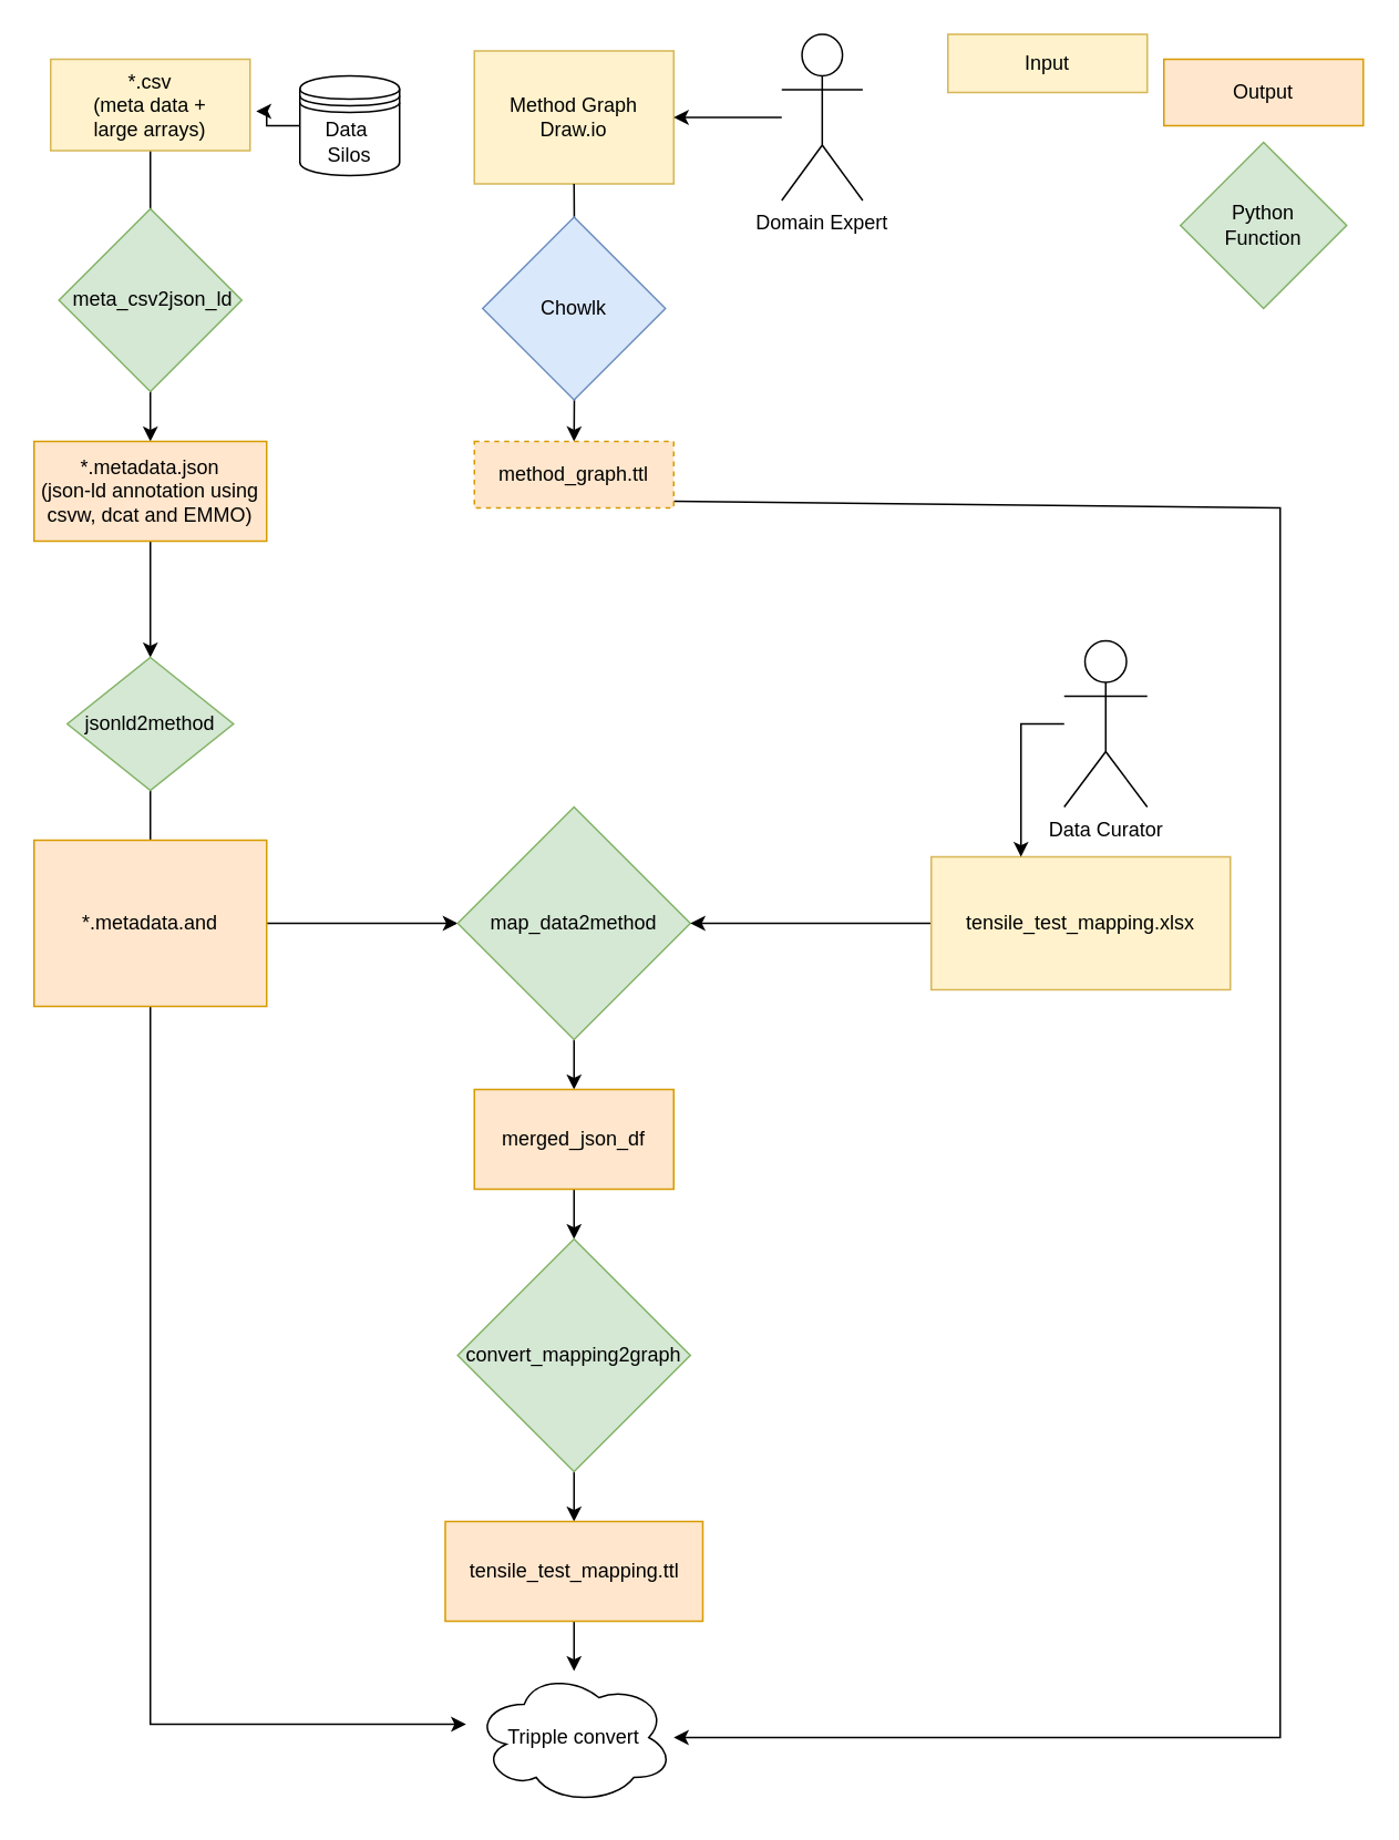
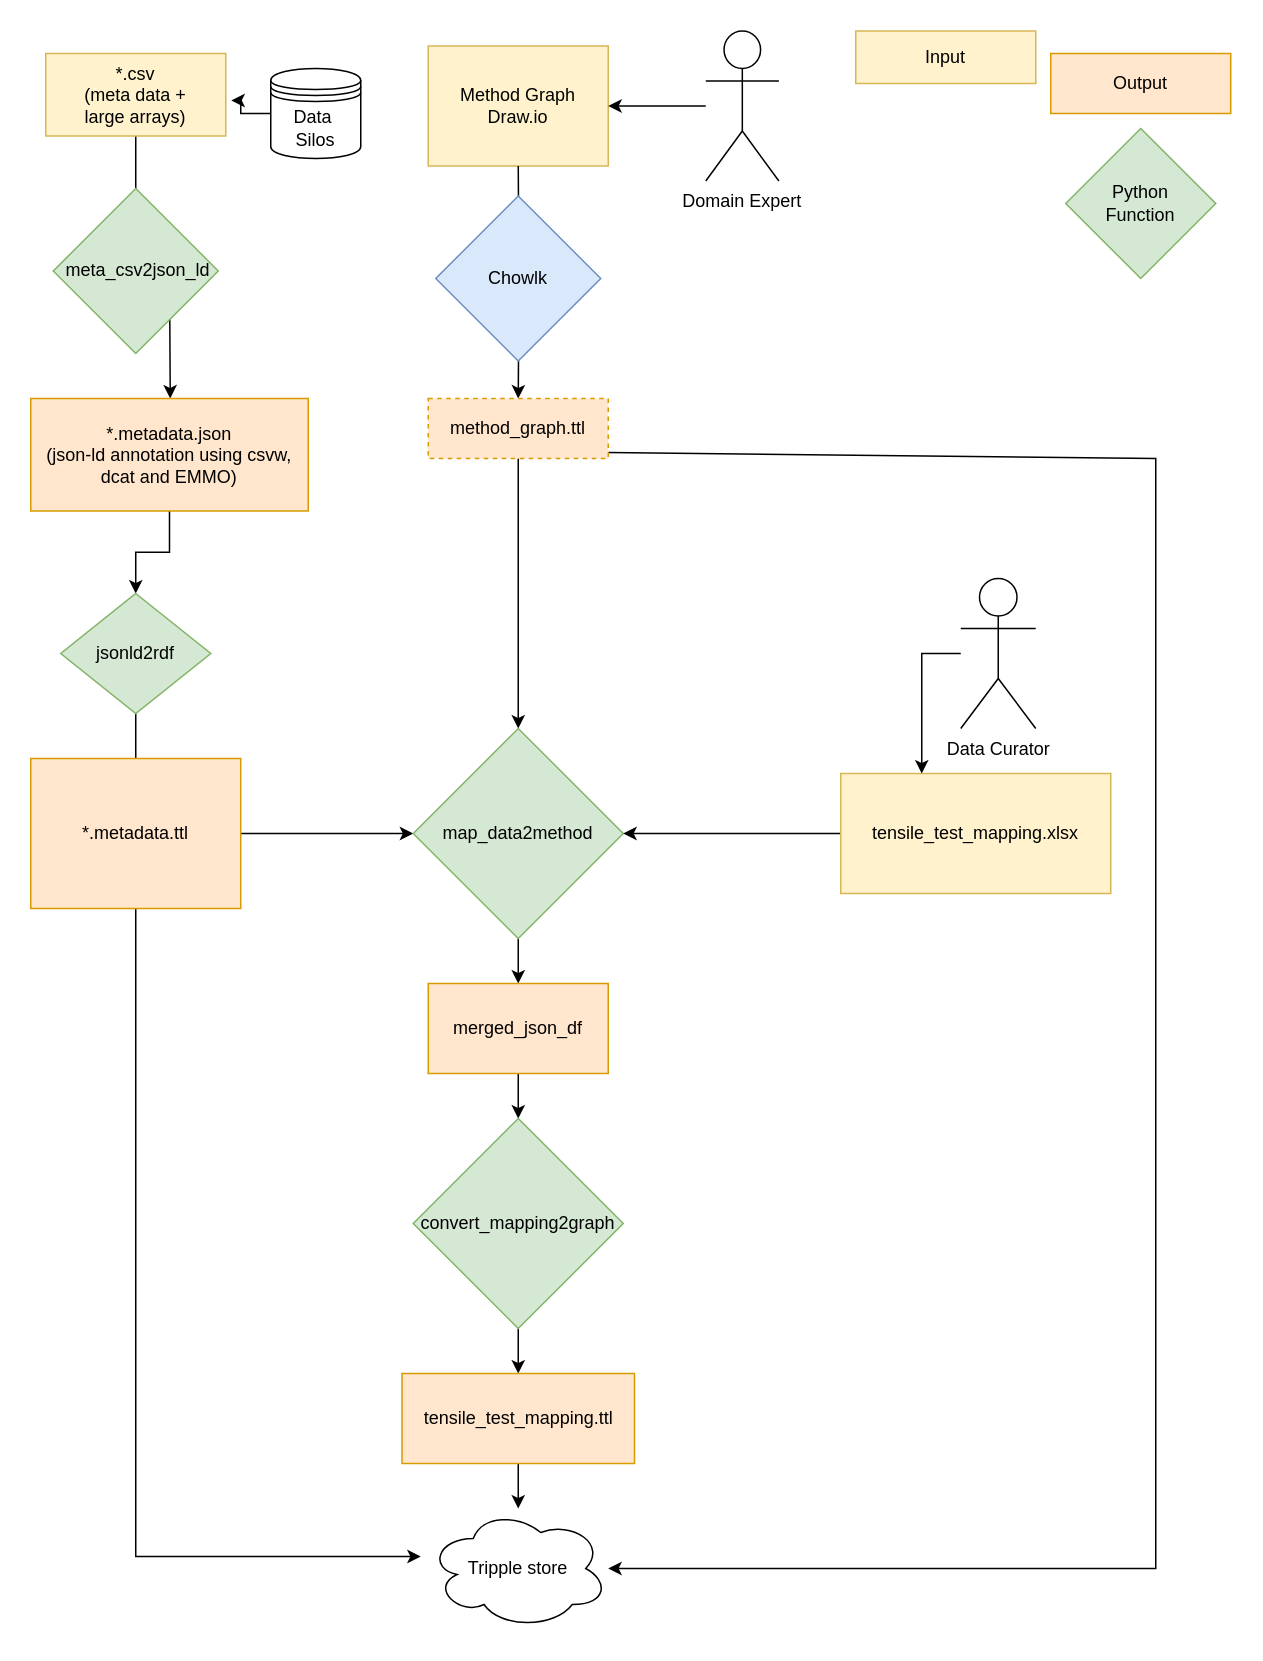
  <mxCell id="0" />
  <mxCell id="1" parent="0" />
  <mxCell id="2" value="" style="edgeStyle=orthogonalEdgeStyle;rounded=0;orthogonalLoop=1;jettySize=auto;html=1;" parent="1" source="3" target="5" edge="1"><mxGeometry relative="1" as="geometry" /></mxCell>
  <mxCell id="3" value="*.csv&lt;br&gt;(meta data +&lt;br&gt;large arrays)" style="rounded=0;whiteSpace=wrap;html=1;snapToPoint=1;points=[[0.1,0],[0.2,0],[0.3,0],[0.4,0],[0.5,0],[0.6,0],[0.7,0],[0.8,0],[0.9,0],[0,0.1],[0,0.3],[0,0.5],[0,0.7],[0,0.9],[0.1,1],[0.2,1],[0.3,1],[0.4,1],[0.5,1],[0.6,1],[0.7,1],[0.8,1],[0.9,1],[1,0.1],[1,0.3],[1,0.5],[1,0.7],[1,0.9]];fillColor=#fff2cc;strokeColor=#d6b656;" parent="1" vertex="1"><mxGeometry x="30" y="35" width="120" height="55" as="geometry" /></mxCell>
  <mxCell id="4" style="edgeStyle=orthogonalEdgeStyle;rounded=0;orthogonalLoop=1;jettySize=auto;html=1;entryX=0.5;entryY=0;entryDx=0;entryDy=0;exitX=0.5;exitY=1;exitDx=0;exitDy=0;" parent="1" source="5" target="8" edge="1"><mxGeometry relative="1" as="geometry"><mxPoint x="90" y="355" as="sourcePoint" /></mxGeometry></mxCell>
- <mxCell id="5" value="*.metadata.json&lt;br&gt;(json-ld annotation using csvw, dcat and EMMO)" style="rounded=0;whiteSpace=wrap;html=1;snapToPoint=1;points=[[0.1,0],[0.2,0],[0.3,0],[0.4,0],[0.5,0],[0.6,0],[0.7,0],[0.8,0],[0.9,0],[0,0.1],[0,0.3],[0,0.5],[0,0.7],[0,0.9],[0.1,1],[0.2,1],[0.3,1],[0.4,1],[0.5,1],[0.6,1],[0.7,1],[0.8,1],[0.9,1],[1,0.1],[1,0.3],[1,0.5],[1,0.7],[1,0.9]];fillColor=#ffe6cc;strokeColor=#d79b00;" parent="1" vertex="1"><mxGeometry x="20" y="265" width="140" height="60" as="geometry" /></mxCell>
+ <mxCell id="5" value="*.metadata.json&lt;br&gt;(json-ld annotation using csvw, dcat and EMMO)" style="rounded=0;whiteSpace=wrap;html=1;snapToPoint=1;points=[[0.1,0],[0.2,0],[0.3,0],[0.4,0],[0.5,0],[0.6,0],[0.7,0],[0.8,0],[0.9,0],[0,0.1],[0,0.3],[0,0.5],[0,0.7],[0,0.9],[0.1,1],[0.2,1],[0.3,1],[0.4,1],[0.5,1],[0.6,1],[0.7,1],[0.8,1],[0.9,1],[1,0.1],[1,0.3],[1,0.5],[1,0.7],[1,0.9]];fillColor=#ffe6cc;strokeColor=#d79b00;" parent="1" vertex="1"><mxGeometry x="20" y="265" width="185" height="75" as="geometry" /></mxCell>
  <mxCell id="6" value="&amp;nbsp;meta_csv2json_ld" style="rhombus;whiteSpace=wrap;html=1;fillColor=#d5e8d4;strokeColor=#82b366;" parent="1" vertex="1"><mxGeometry x="35" y="125" width="110" height="110" as="geometry" /></mxCell>
  <mxCell id="7" style="edgeStyle=orthogonalEdgeStyle;rounded=0;orthogonalLoop=1;jettySize=auto;html=1;entryX=0.5;entryY=0;entryDx=0;entryDy=0;" parent="1" source="8" edge="1"><mxGeometry relative="1" as="geometry"><mxPoint x="90" y="575" as="targetPoint" /></mxGeometry></mxCell>
- <mxCell id="8" value="jsonld2method" style="rhombus;whiteSpace=wrap;html=1;fillColor=#d5e8d4;strokeColor=#82b366;" parent="1" vertex="1"><mxGeometry x="40" y="395" width="100" height="80" as="geometry" /></mxCell>
+ <mxCell id="8" value="jsonld2rdf" style="rhombus;whiteSpace=wrap;html=1;fillColor=#d5e8d4;strokeColor=#82b366;" parent="1" vertex="1"><mxGeometry x="40" y="395" width="100" height="80" as="geometry" /></mxCell>
  <mxCell id="9" value="Method Graph&lt;br&gt;Draw.io" style="rounded=0;whiteSpace=wrap;html=1;snapToPoint=1;points=[[0.1,0],[0.2,0],[0.3,0],[0.4,0],[0.5,0],[0.6,0],[0.7,0],[0.8,0],[0.9,0],[0,0.1],[0,0.3],[0,0.5],[0,0.7],[0,0.9],[0.1,1],[0.2,1],[0.3,1],[0.4,1],[0.5,1],[0.6,1],[0.7,1],[0.8,1],[0.9,1],[1,0.1],[1,0.3],[1,0.5],[1,0.7],[1,0.9]];fillColor=#fff2cc;strokeColor=#d6b656;" parent="1" vertex="1"><mxGeometry x="285" y="30" width="120" height="80" as="geometry" /></mxCell>
  <mxCell id="10" value="" style="edgeStyle=orthogonalEdgeStyle;rounded=0;orthogonalLoop=1;jettySize=auto;html=1;entryX=0.5;entryY=0;entryDx=0;entryDy=0;" parent="1" target="14" edge="1"><mxGeometry relative="1" as="geometry"><mxPoint x="345" y="110" as="sourcePoint" /><mxPoint x="345" y="270" as="targetPoint" /></mxGeometry></mxCell>
  <mxCell id="11" value="Chowlk" style="rhombus;whiteSpace=wrap;html=1;fillColor=#dae8fc;strokeColor=#6c8ebf;" parent="1" vertex="1"><mxGeometry x="290" y="130" width="110" height="110" as="geometry" /></mxCell>
+ <mxCell id="12" style="edgeStyle=orthogonalEdgeStyle;rounded=0;orthogonalLoop=1;jettySize=auto;html=1;" parent="1" source="14" target="19" edge="1"><mxGeometry relative="1" as="geometry" /></mxCell>
  <mxCell id="13" style="edgeStyle=orthogonalEdgeStyle;rounded=0;orthogonalLoop=1;jettySize=auto;html=1;" parent="1" source="14" edge="1"><mxGeometry relative="1" as="geometry"><mxPoint x="405" y="1045" as="targetPoint" /><Array as="points"><mxPoint x="770" y="305" /><mxPoint x="770" y="1045" /><mxPoint x="405" y="1045" /></Array></mxGeometry></mxCell>
  <mxCell id="14" value="method_graph.ttl" style="rounded=0;whiteSpace=wrap;html=1;snapToPoint=1;points=[[0.1,0],[0.2,0],[0.3,0],[0.4,0],[0.5,0],[0.6,0],[0.7,0],[0.8,0],[0.9,0],[0,0.1],[0,0.3],[0,0.5],[0,0.7],[0,0.9],[0.1,1],[0.2,1],[0.3,1],[0.4,1],[0.5,1],[0.6,1],[0.7,1],[0.8,1],[0.9,1],[1,0.1],[1,0.3],[1,0.5],[1,0.7],[1,0.9]];fillColor=#ffe6cc;strokeColor=#d79b00;dashed=1;" parent="1" vertex="1"><mxGeometry x="285" y="265" width="120" height="40" as="geometry" /></mxCell>
  <mxCell id="15" style="edgeStyle=orthogonalEdgeStyle;rounded=0;orthogonalLoop=1;jettySize=auto;html=1;" parent="1" source="17" target="19" edge="1"><mxGeometry relative="1" as="geometry" /></mxCell>
  <mxCell id="16" style="edgeStyle=orthogonalEdgeStyle;rounded=0;orthogonalLoop=1;jettySize=auto;html=1;" parent="1" source="17" edge="1"><mxGeometry relative="1" as="geometry"><mxPoint x="280" y="1037" as="targetPoint" /><Array as="points"><mxPoint x="90" y="1037" /></Array></mxGeometry></mxCell>
- <mxCell id="17" value="*.metadata.and" style="rounded=0;whiteSpace=wrap;html=1;snapToPoint=1;points=[[0.1,0],[0.2,0],[0.3,0],[0.4,0],[0.5,0],[0.6,0],[0.7,0],[0.8,0],[0.9,0],[0,0.1],[0,0.3],[0,0.5],[0,0.7],[0,0.9],[0.1,1],[0.2,1],[0.3,1],[0.4,1],[0.5,1],[0.6,1],[0.7,1],[0.8,1],[0.9,1],[1,0.1],[1,0.3],[1,0.5],[1,0.7],[1,0.9]];fillColor=#ffe6cc;strokeColor=#d79b00;" parent="1" vertex="1"><mxGeometry x="20" y="505" width="140" height="100" as="geometry" /></mxCell>
+ <mxCell id="17" value="*.metadata.ttl" style="rounded=0;whiteSpace=wrap;html=1;snapToPoint=1;points=[[0.1,0],[0.2,0],[0.3,0],[0.4,0],[0.5,0],[0.6,0],[0.7,0],[0.8,0],[0.9,0],[0,0.1],[0,0.3],[0,0.5],[0,0.7],[0,0.9],[0.1,1],[0.2,1],[0.3,1],[0.4,1],[0.5,1],[0.6,1],[0.7,1],[0.8,1],[0.9,1],[1,0.1],[1,0.3],[1,0.5],[1,0.7],[1,0.9]];fillColor=#ffe6cc;strokeColor=#d79b00;" parent="1" vertex="1"><mxGeometry x="20" y="505" width="140" height="100" as="geometry" /></mxCell>
  <mxCell id="18" value="" style="edgeStyle=orthogonalEdgeStyle;rounded=0;orthogonalLoop=1;jettySize=auto;html=1;" parent="1" source="19" target="23" edge="1"><mxGeometry relative="1" as="geometry" /></mxCell>
  <mxCell id="19" value="map_data2method" style="rhombus;whiteSpace=wrap;html=1;fillColor=#d5e8d4;strokeColor=#82b366;" parent="1" vertex="1"><mxGeometry x="275" y="485" width="140" height="140" as="geometry" /></mxCell>
  <mxCell id="20" style="edgeStyle=orthogonalEdgeStyle;rounded=0;orthogonalLoop=1;jettySize=auto;html=1;entryX=1;entryY=0.5;entryDx=0;entryDy=0;" parent="1" source="21" target="19" edge="1"><mxGeometry relative="1" as="geometry" /></mxCell>
  <mxCell id="21" value="tensile_test_mapping.xlsx" style="rounded=0;whiteSpace=wrap;html=1;snapToPoint=1;points=[[0.1,0],[0.2,0],[0.3,0],[0.4,0],[0.5,0],[0.6,0],[0.7,0],[0.8,0],[0.9,0],[0,0.1],[0,0.3],[0,0.5],[0,0.7],[0,0.9],[0.1,1],[0.2,1],[0.3,1],[0.4,1],[0.5,1],[0.6,1],[0.7,1],[0.8,1],[0.9,1],[1,0.1],[1,0.3],[1,0.5],[1,0.7],[1,0.9]];fillColor=#fff2cc;strokeColor=#d6b656;" parent="1" vertex="1"><mxGeometry x="560" y="515" width="180" height="80" as="geometry" /></mxCell>
  <mxCell id="22" value="" style="edgeStyle=orthogonalEdgeStyle;rounded=0;orthogonalLoop=1;jettySize=auto;html=1;" parent="1" source="23" target="25" edge="1"><mxGeometry relative="1" as="geometry" /></mxCell>
  <mxCell id="23" value="merged_json_df" style="whiteSpace=wrap;html=1;fillColor=#ffe6cc;strokeColor=#d79b00;" parent="1" vertex="1"><mxGeometry x="285" y="655" width="120" height="60" as="geometry" /></mxCell>
  <mxCell id="24" value="" style="edgeStyle=orthogonalEdgeStyle;rounded=0;orthogonalLoop=1;jettySize=auto;html=1;" parent="1" source="25" target="27" edge="1"><mxGeometry relative="1" as="geometry" /></mxCell>
  <mxCell id="25" value="convert_mapping2graph" style="rhombus;whiteSpace=wrap;html=1;fillColor=#d5e8d4;strokeColor=#82b366;" parent="1" vertex="1"><mxGeometry x="275" y="745" width="140" height="140" as="geometry" /></mxCell>
  <mxCell id="26" style="edgeStyle=orthogonalEdgeStyle;rounded=0;orthogonalLoop=1;jettySize=auto;html=1;" parent="1" source="27" edge="1"><mxGeometry relative="1" as="geometry"><mxPoint x="345" y="1005" as="targetPoint" /></mxGeometry></mxCell>
  <mxCell id="27" value="tensile_test_mapping.ttl" style="whiteSpace=wrap;html=1;fillColor=#ffe6cc;strokeColor=#d79b00;" parent="1" vertex="1"><mxGeometry x="267.5" y="915" width="155" height="60" as="geometry" /></mxCell>
  <mxCell id="28" value="Input" style="rounded=0;whiteSpace=wrap;html=1;snapToPoint=1;points=[[0.1,0],[0.2,0],[0.3,0],[0.4,0],[0.5,0],[0.6,0],[0.7,0],[0.8,0],[0.9,0],[0,0.1],[0,0.3],[0,0.5],[0,0.7],[0,0.9],[0.1,1],[0.2,1],[0.3,1],[0.4,1],[0.5,1],[0.6,1],[0.7,1],[0.8,1],[0.9,1],[1,0.1],[1,0.3],[1,0.5],[1,0.7],[1,0.9]];fillColor=#fff2cc;strokeColor=#d6b656;" parent="1" vertex="1"><mxGeometry x="570" y="20" width="120" height="35" as="geometry" /></mxCell>
  <mxCell id="29" value="Output" style="rounded=0;whiteSpace=wrap;html=1;snapToPoint=1;points=[[0.1,0],[0.2,0],[0.3,0],[0.4,0],[0.5,0],[0.6,0],[0.7,0],[0.8,0],[0.9,0],[0,0.1],[0,0.3],[0,0.5],[0,0.7],[0,0.9],[0.1,1],[0.2,1],[0.3,1],[0.4,1],[0.5,1],[0.6,1],[0.7,1],[0.8,1],[0.9,1],[1,0.1],[1,0.3],[1,0.5],[1,0.7],[1,0.9]];fillColor=#ffe6cc;strokeColor=#d79b00;" parent="1" vertex="1"><mxGeometry x="700" y="35" width="120" height="40" as="geometry" /></mxCell>
  <mxCell id="30" value="Python&lt;br&gt;Function" style="rhombus;whiteSpace=wrap;html=1;fillColor=#d5e8d4;strokeColor=#82b366;" parent="1" vertex="1"><mxGeometry x="710" y="85" width="100" height="100" as="geometry" /></mxCell>
  <mxCell id="31" style="edgeStyle=orthogonalEdgeStyle;rounded=0;orthogonalLoop=1;jettySize=auto;html=1;entryX=0.3;entryY=0;entryDx=0;entryDy=0;" parent="1" source="32" target="21" edge="1"><mxGeometry relative="1" as="geometry"><Array as="points"><mxPoint x="614" y="435" /></Array></mxGeometry></mxCell>
  <mxCell id="32" value="Data Curator" style="shape=umlActor;verticalLabelPosition=bottom;verticalAlign=top;html=1;outlineConnect=0;" parent="1" vertex="1"><mxGeometry x="640" y="385" width="50" height="100" as="geometry" /></mxCell>
  <mxCell id="33" style="edgeStyle=orthogonalEdgeStyle;rounded=0;orthogonalLoop=1;jettySize=auto;html=1;entryX=1;entryY=0.5;entryDx=0;entryDy=0;" parent="1" source="34" target="9" edge="1"><mxGeometry relative="1" as="geometry" /></mxCell>
  <mxCell id="34" value="Domain Expert" style="shape=umlActor;verticalLabelPosition=bottom;verticalAlign=top;html=1;outlineConnect=0;" parent="1" vertex="1"><mxGeometry x="470" y="20" width="48.75" height="100" as="geometry" /></mxCell>
  <mxCell id="35" style="edgeStyle=orthogonalEdgeStyle;rounded=0;orthogonalLoop=1;jettySize=auto;html=1;entryX=1.031;entryY=0.569;entryDx=0;entryDy=0;entryPerimeter=0;" parent="1" source="36" target="3" edge="1"><mxGeometry relative="1" as="geometry" /></mxCell>
  <mxCell id="36" value="Data&amp;nbsp;&lt;br&gt;Silos" style="shape=datastore;whiteSpace=wrap;html=1;" parent="1" vertex="1"><mxGeometry x="180" y="45" width="60" height="60" as="geometry" /></mxCell>
- <mxCell id="37" value="&lt;span&gt;Tripple convert&lt;/span&gt;" style="ellipse;shape=cloud;whiteSpace=wrap;html=1;" parent="1" vertex="1"><mxGeometry x="285" y="1005" width="120" height="80" as="geometry" /></mxCell>
+ <mxCell id="37" value="&lt;span&gt;Tripple store&lt;/span&gt;" style="ellipse;shape=cloud;whiteSpace=wrap;html=1;" parent="1" vertex="1"><mxGeometry x="285" y="1005" width="120" height="80" as="geometry" /></mxCell>
